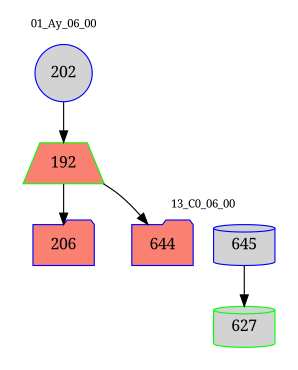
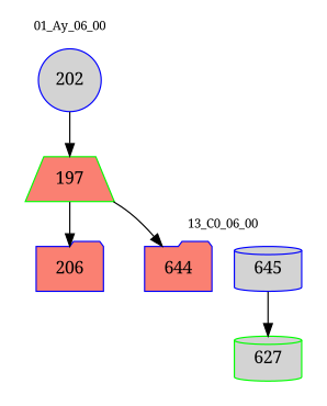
  digraph {
    fontname="Noto Serif"
    node [color=blue fillcolor=lightgrey fontname="Noto Serif" shape=folder style=filled]
    edge [color=black fontname="Noto Serif"]
    n1 [label=202 shape=circle]
-   n2 [color=green fillcolor=salmon label=192 shape=trapezium]
+   n2 [color=green fillcolor=salmon label=197 shape=trapezium]
    n3 [fillcolor=salmon label=206]
    n4 [label=645 shape=cylinder]
    n5 [color=green label=627 shape=cylinder]
    n6 [fillcolor=salmon label=644]
    subgraph cluster_1 {
      color=white
      fontsize=10
      label="01_Ay_06_00"
      n1
      n2
      n3
    }
    subgraph cluster_2 {
      color=white
      fontsize=10
      label="13_C0_06_00"
      n4
      n5
      n6
    }
    n1 -> n2
    n2 -> n3
    n2 -> n6
    n4 -> n5
  }
